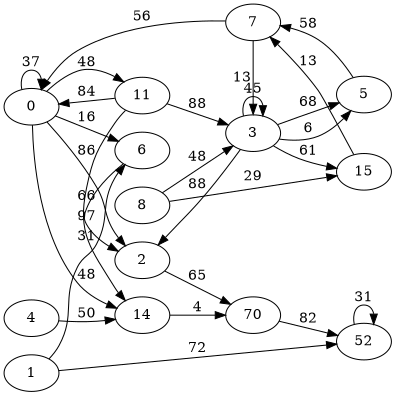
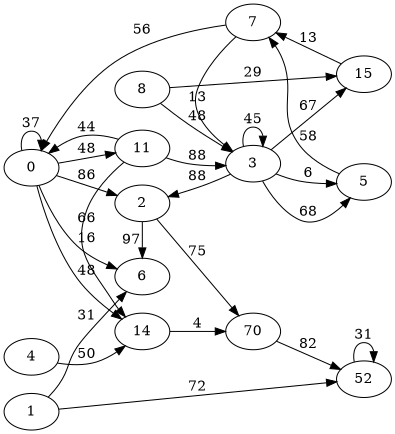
  digraph {
    rankdir=LR
    ranksep=equally
    0
    2
    6
    11
    14
    n6 [label=70]
    7
    3
    n9 [label=52]
    5
    n11 [label=15]
    1
    4
    8
    subgraph sub_1 {
      rank=same
      0
    }
    subgraph sub_2 {
      rank=same
    }
    subgraph sub_3 {
      rank=same
      2
      6
      11
      14
    }
    subgraph sub_4 {
      rank=same
      n6
      7
      3
    }
    subgraph sub_5 {
      rank=same
      n9
      5
      n11
    }
    subgraph sub_6 {
      rank=same
    }
    subgraph sub_7 {
      rank=same
      1
    }
    subgraph sub_8 {
      rank=same
    }
    subgraph sub_9 {
      rank=same
      4
    }
    subgraph sub_10 {
      rank=same
    }
    subgraph sub_11 {
      rank=same
      8
    }
    0 -> 0 [label=37]
    0 -> 2 [label=86]
    0 -> 6 [label=16]
    0 -> 11 [label=48]
    0 -> 14 [label=48]
-   2 -> n6 [label=65]
-   6 -> 2 [label=97]
-   11 -> 0 [label=84]
+   2 -> n6 [label=75]
+   2 -> 6 [label=97]
+   11 -> 0 [label=44]
    11 -> 14 [label=66]
    11 -> 3 [label=88]
    14 -> n6 [label=4]
    n6 -> n9 [label=82]
    7 -> 0 [label=56]
    7 -> 3 [label=13]
    3 -> 2 [label=88]
    3 -> 3 [label=45]
    3 -> 5 [label=68]
    3 -> 5 [label=6]
-   3 -> n11 [label=61]
+   3 -> n11 [label=67]
    n9 -> n9 [label=31]
    5 -> 7 [label=58]
    n11 -> 7 [label=13]
    1 -> 6 [label=31]
    1 -> n9 [label=72]
    4 -> 14 [label=50]
    8 -> 3 [label=48]
    8 -> n11 [label=29]
  }
